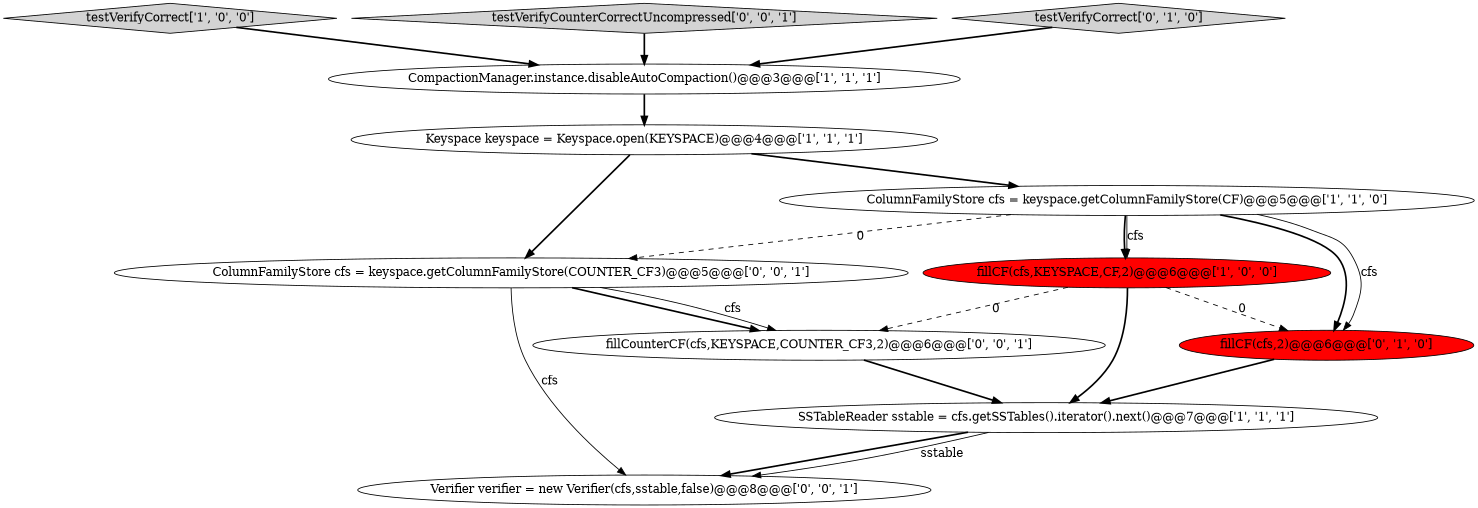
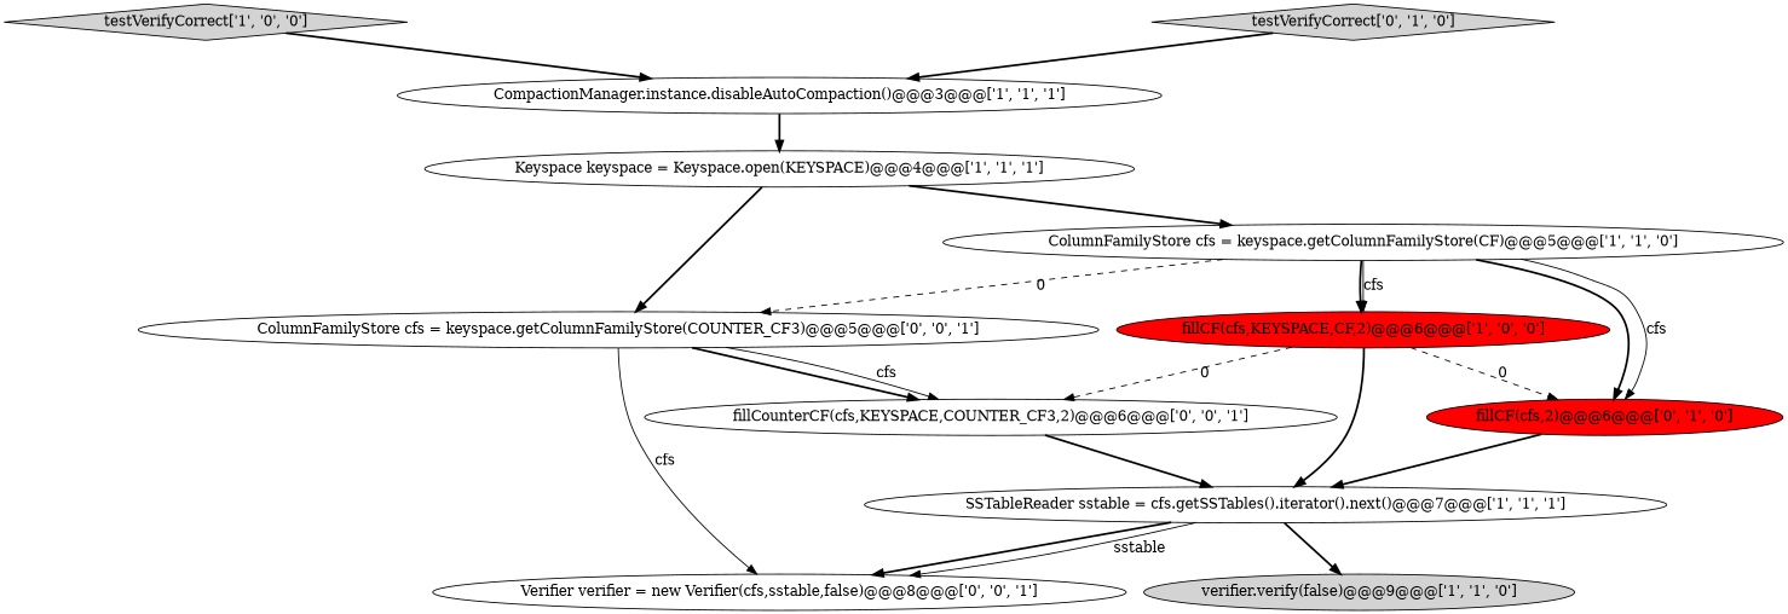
  digraph {
    node [fillcolor=white shape=ellipse style=filled]
    edge [style=bold]
    n1 [label="SSTableReader sstable = cfs.getSSTables().iterator().next()@@@7@@@['1', '1', '1']"]
    n2 [label="Verifier verifier = new Verifier(cfs,sstable,false)@@@8@@@['0', '0', '1']"]
+   n3 [fillcolor=lightgray label="verifier.verify(false)@@@9@@@['1', '1', '0']"]
    n4 [label="ColumnFamilyStore cfs = keyspace.getColumnFamilyStore(COUNTER_CF3)@@@5@@@['0', '0', '1']"]
    n5 [label="fillCounterCF(cfs,KEYSPACE,COUNTER_CF3,2)@@@6@@@['0', '0', '1']"]
    n6 [label="CompactionManager.instance.disableAutoCompaction()@@@3@@@['1', '1', '1']"]
    n7 [label="Keyspace keyspace = Keyspace.open(KEYSPACE)@@@4@@@['1', '1', '1']"]
    n8 [label="ColumnFamilyStore cfs = keyspace.getColumnFamilyStore(CF)@@@5@@@['1', '1', '0']"]
    n9 [fillcolor=lightgray label="testVerifyCorrect['1', '0', '0']" shape=diamond]
-   n10 [fillcolor=lightgray label="testVerifyCounterCorrectUncompressed['0', '0', '1']" shape=diamond]
    n11 [fillcolor=red label="fillCF(cfs,2)@@@6@@@['0', '1', '0']"]
    n12 [fillcolor=red label="fillCF(cfs,KEYSPACE,CF,2)@@@6@@@['1', '0', '0']"]
    n13 [fillcolor=lightgray label="testVerifyCorrect['0', '1', '0']" shape=diamond]
    n1 -> n2
    n1 -> n2 [label=sstable style=solid]
+   n1 -> n3
    n4 -> n2 [label=cfs style=solid]
    n4 -> n5
    n4 -> n5 [label=cfs style=solid]
    n5 -> n1
    n6 -> n7
    n7 -> n4
    n7 -> n8
    n8 -> n4 [label=0 style=dashed]
    n8 -> n11
    n8 -> n11 [label=cfs style=solid]
    n8 -> n12
    n8 -> n12 [label=cfs style=solid]
    n9 -> n6
-   n10 -> n6
    n11 -> n1
    n12 -> n1
    n12 -> n5 [label=0 style=dashed]
    n12 -> n11 [label=0 style=dashed]
    n13 -> n6
  }
